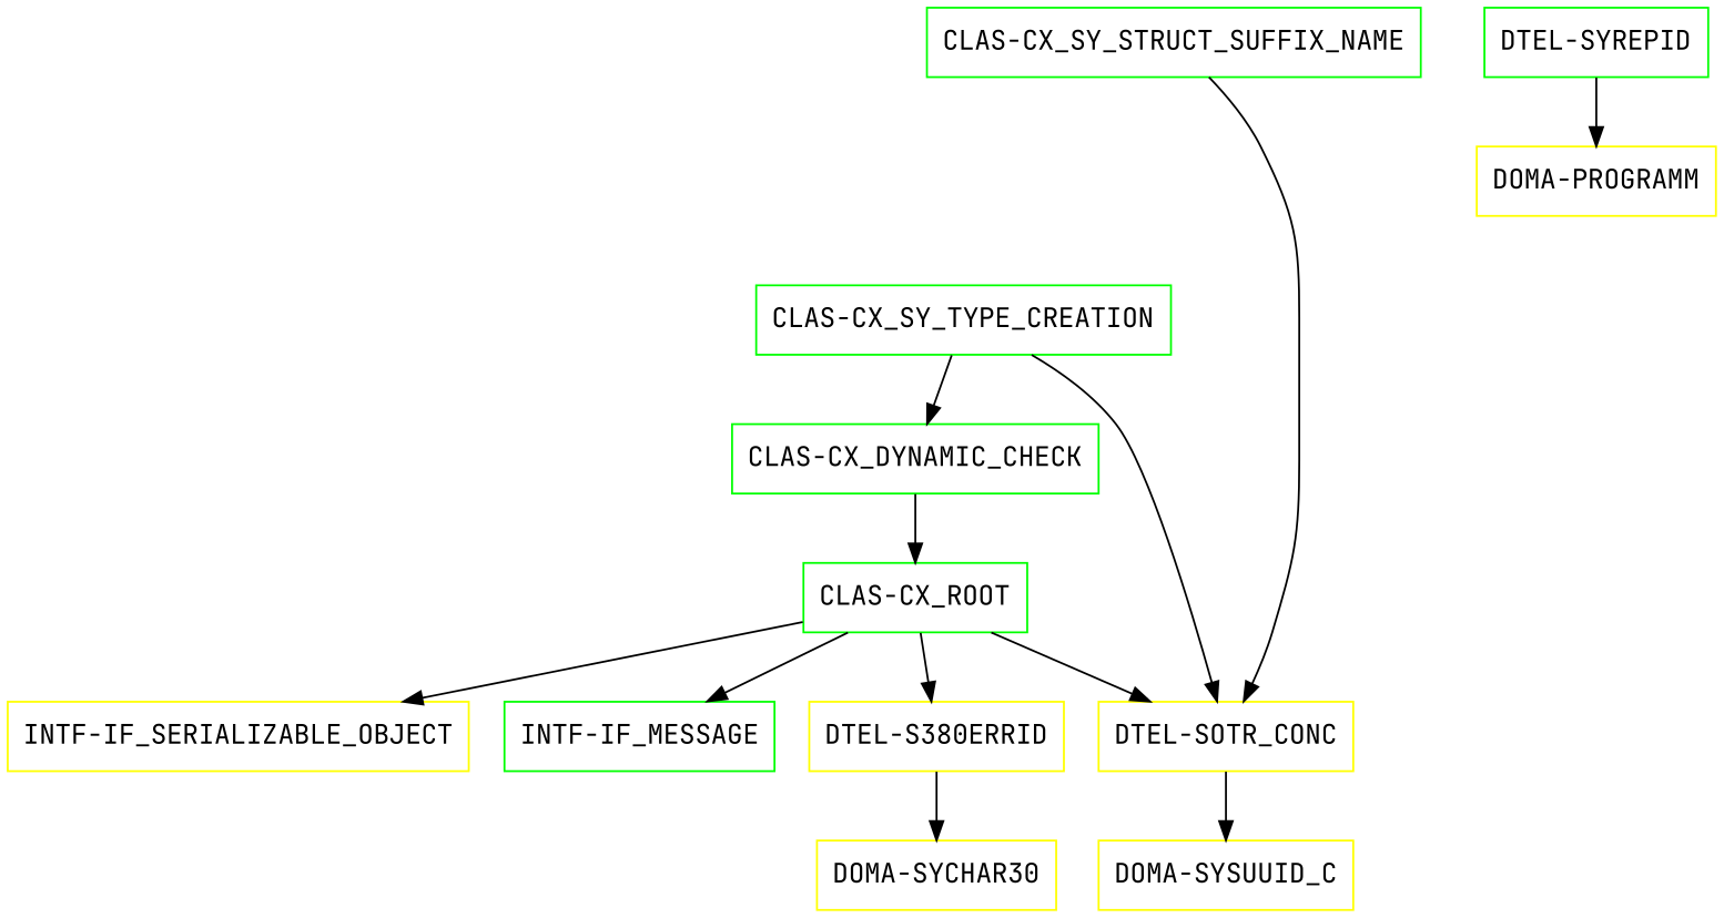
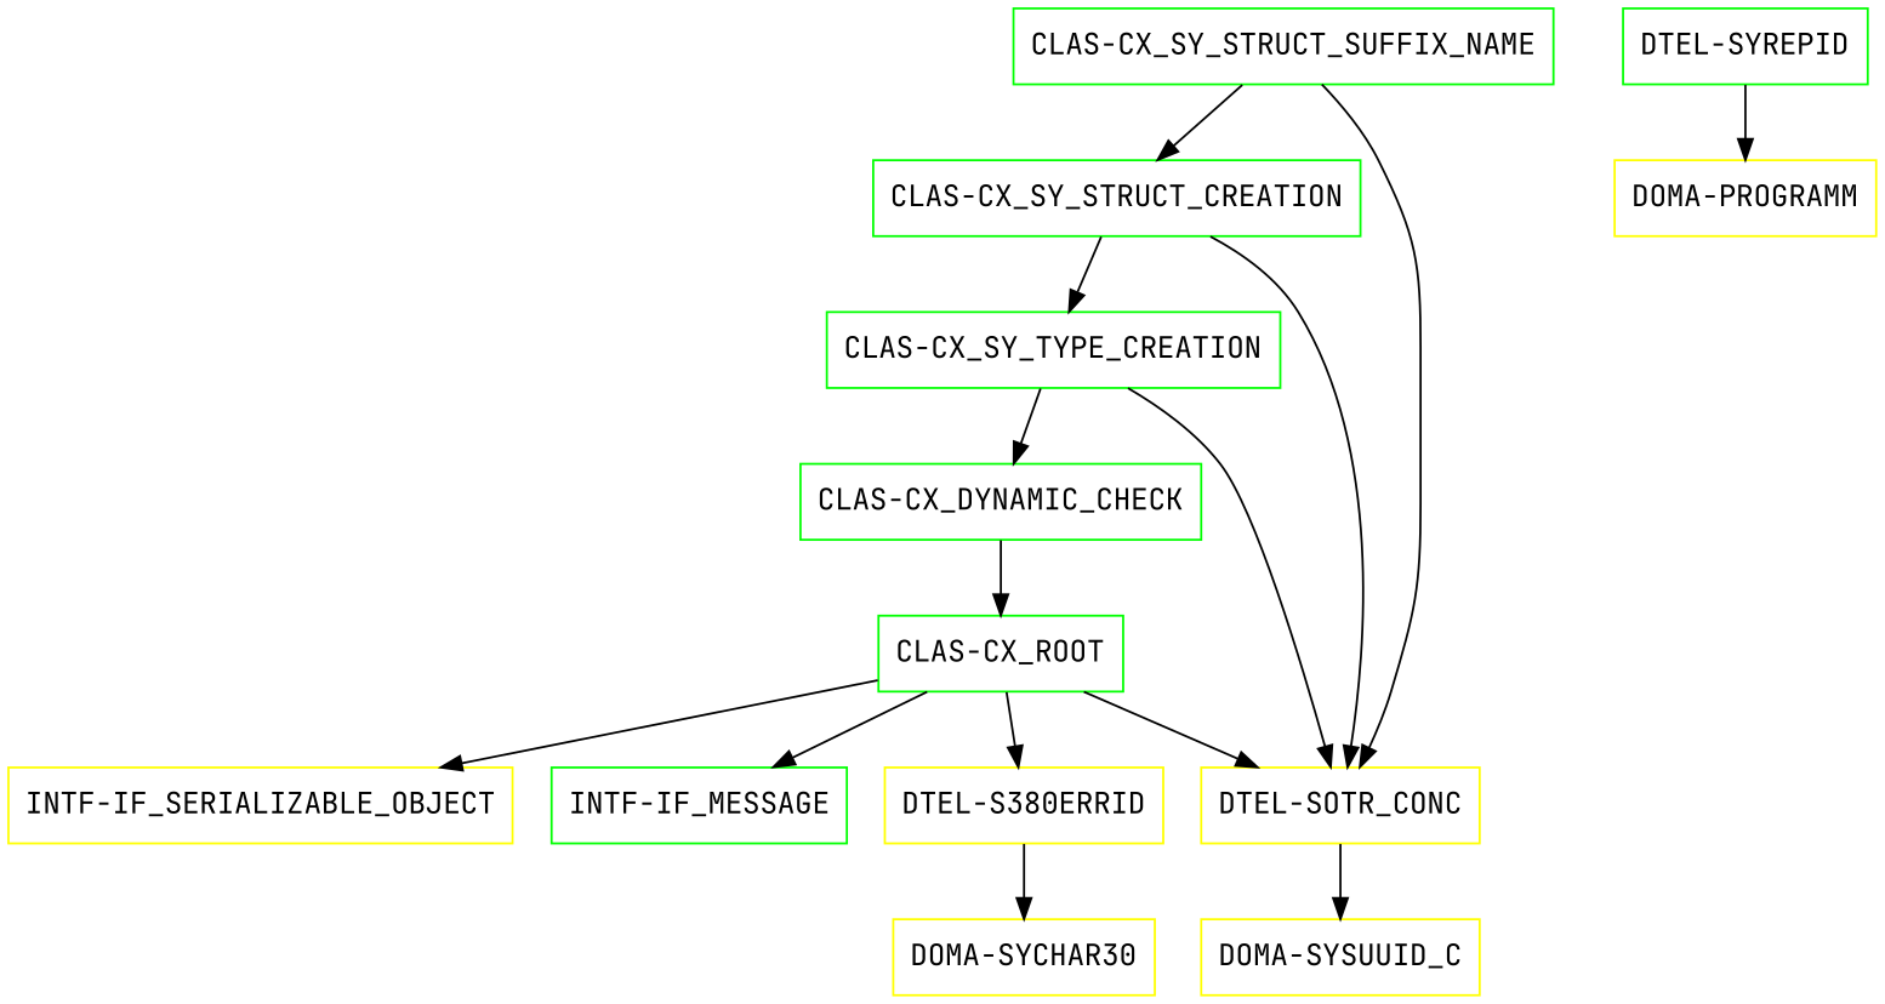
  digraph {
    fontname="JetBrains Mono"
    node [color=green fontname="JetBrains Mono" shape=box]
    edge [fontname="JetBrains Mono"]
    "CLAS-CX_SY_STRUCT_SUFFIX_NAME"
+   "CLAS-CX_SY_STRUCT_CREATION"
    "DTEL-SOTR_CONC" [color=yellow]
    "CLAS-CX_SY_TYPE_CREATION"
    "DOMA-SYSUUID_C" [color=yellow]
    "CLAS-CX_DYNAMIC_CHECK"
    "CLAS-CX_ROOT"
    "INTF-IF_SERIALIZABLE_OBJECT" [color=yellow]
    "INTF-IF_MESSAGE"
    "DTEL-S380ERRID" [color=yellow]
    "DOMA-PROGRAMM" [color=yellow]
    "DTEL-SYREPID"
    "DOMA-SYCHAR30" [color=yellow]
+   "CLAS-CX_SY_STRUCT_SUFFIX_NAME" -> "CLAS-CX_SY_STRUCT_CREATION"
    "CLAS-CX_SY_STRUCT_SUFFIX_NAME" -> "DTEL-SOTR_CONC"
+   "CLAS-CX_SY_STRUCT_CREATION" -> "DTEL-SOTR_CONC"
+   "CLAS-CX_SY_STRUCT_CREATION" -> "CLAS-CX_SY_TYPE_CREATION"
    "DTEL-SOTR_CONC" -> "DOMA-SYSUUID_C"
    "CLAS-CX_SY_TYPE_CREATION" -> "DTEL-SOTR_CONC"
    "CLAS-CX_SY_TYPE_CREATION" -> "CLAS-CX_DYNAMIC_CHECK"
    "CLAS-CX_DYNAMIC_CHECK" -> "CLAS-CX_ROOT"
    "CLAS-CX_ROOT" -> "DTEL-SOTR_CONC"
    "CLAS-CX_ROOT" -> "INTF-IF_SERIALIZABLE_OBJECT"
    "CLAS-CX_ROOT" -> "INTF-IF_MESSAGE"
    "CLAS-CX_ROOT" -> "DTEL-S380ERRID"
    "DTEL-S380ERRID" -> "DOMA-SYCHAR30"
    "DTEL-SYREPID" -> "DOMA-PROGRAMM"
  }
